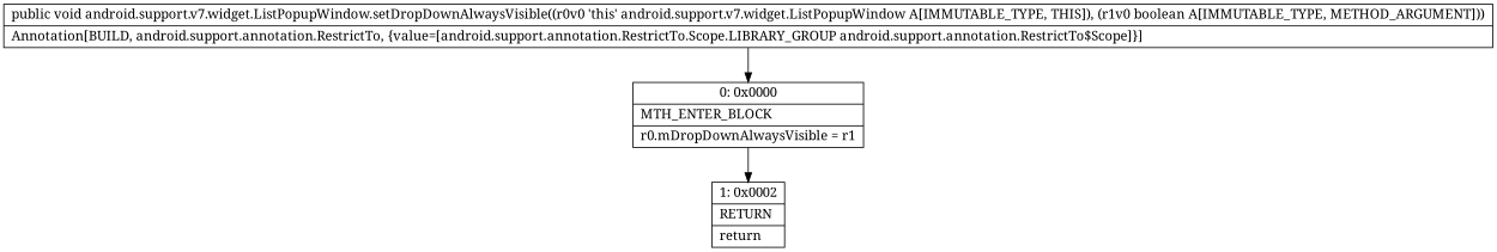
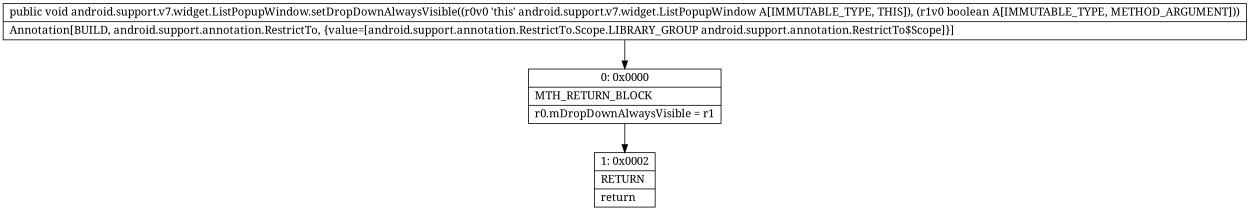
  digraph {
    fontname="Noto Serif"
    node [shape=record fontname="Noto Serif"]
    edge [fontname="Noto Serif"]
-   n1 [label="{0\:\ 0x0000|MTH_ENTER_BLOCK\l|r0.mDropDownAlwaysVisible = r1\l}"]
+   n1 [label="{0\:\ 0x0000|MTH_RETURN_BLOCK\l|r0.mDropDownAlwaysVisible = r1\l}"]
    n2 [label="{1\:\ 0x0002|RETURN\l|return\l}"]
    n3 [label="{public void android.support.v7.widget.ListPopupWindow.setDropDownAlwaysVisible((r0v0 'this' android.support.v7.widget.ListPopupWindow A[IMMUTABLE_TYPE, THIS]), (r1v0 boolean A[IMMUTABLE_TYPE, METHOD_ARGUMENT]))  | Annotation[BUILD, android.support.annotation.RestrictTo, \{value=[android.support.annotation.RestrictTo.Scope.LIBRARY_GROUP android.support.annotation.RestrictTo$Scope]\}]\l}"]
    n1 -> n2
    n3 -> n1
  }
